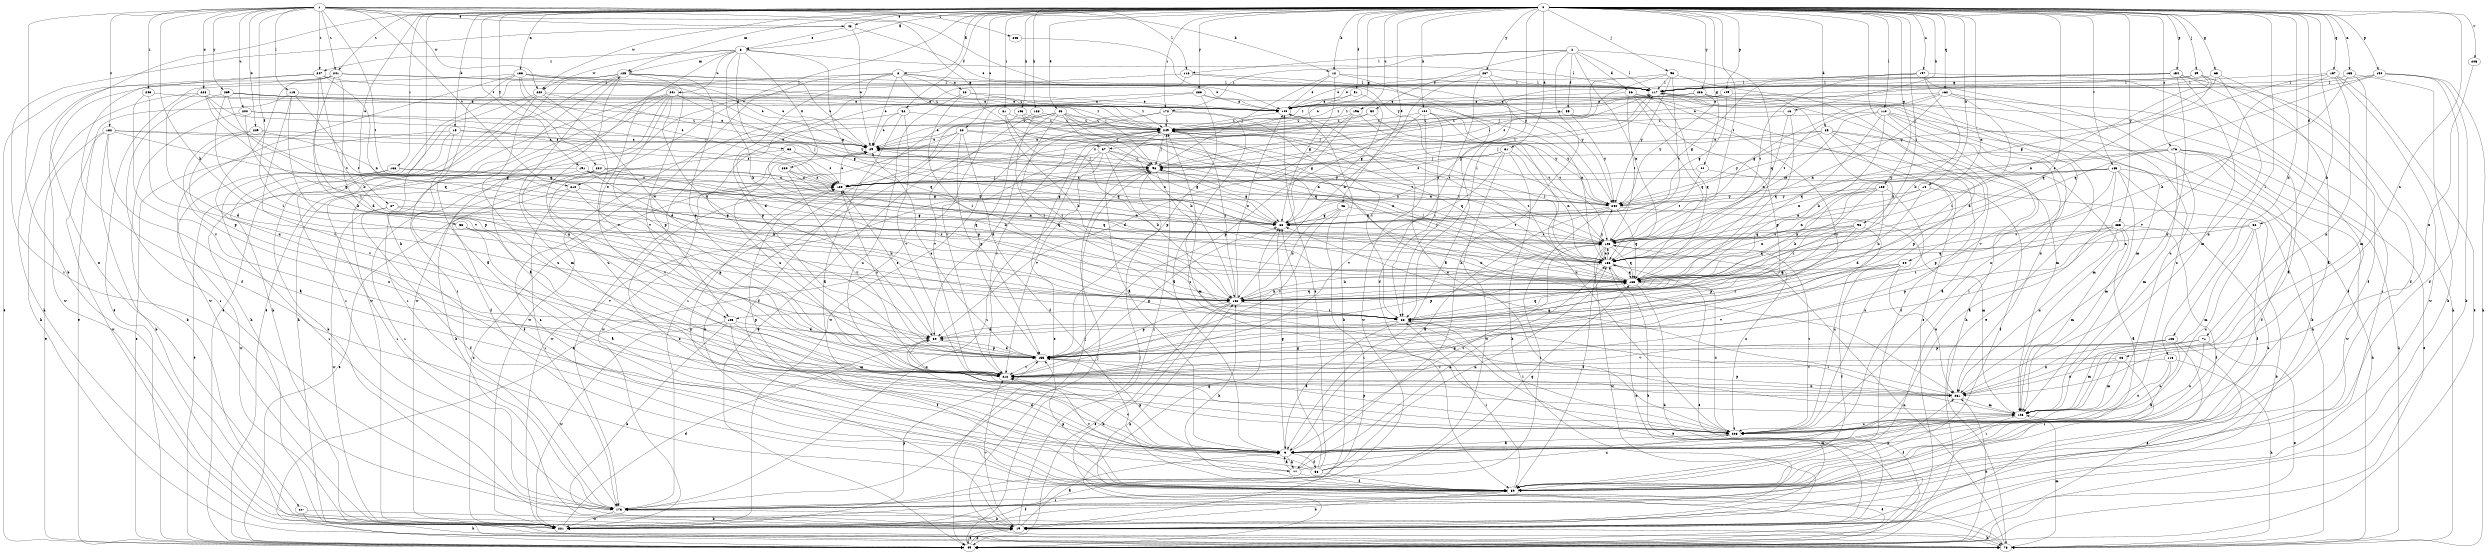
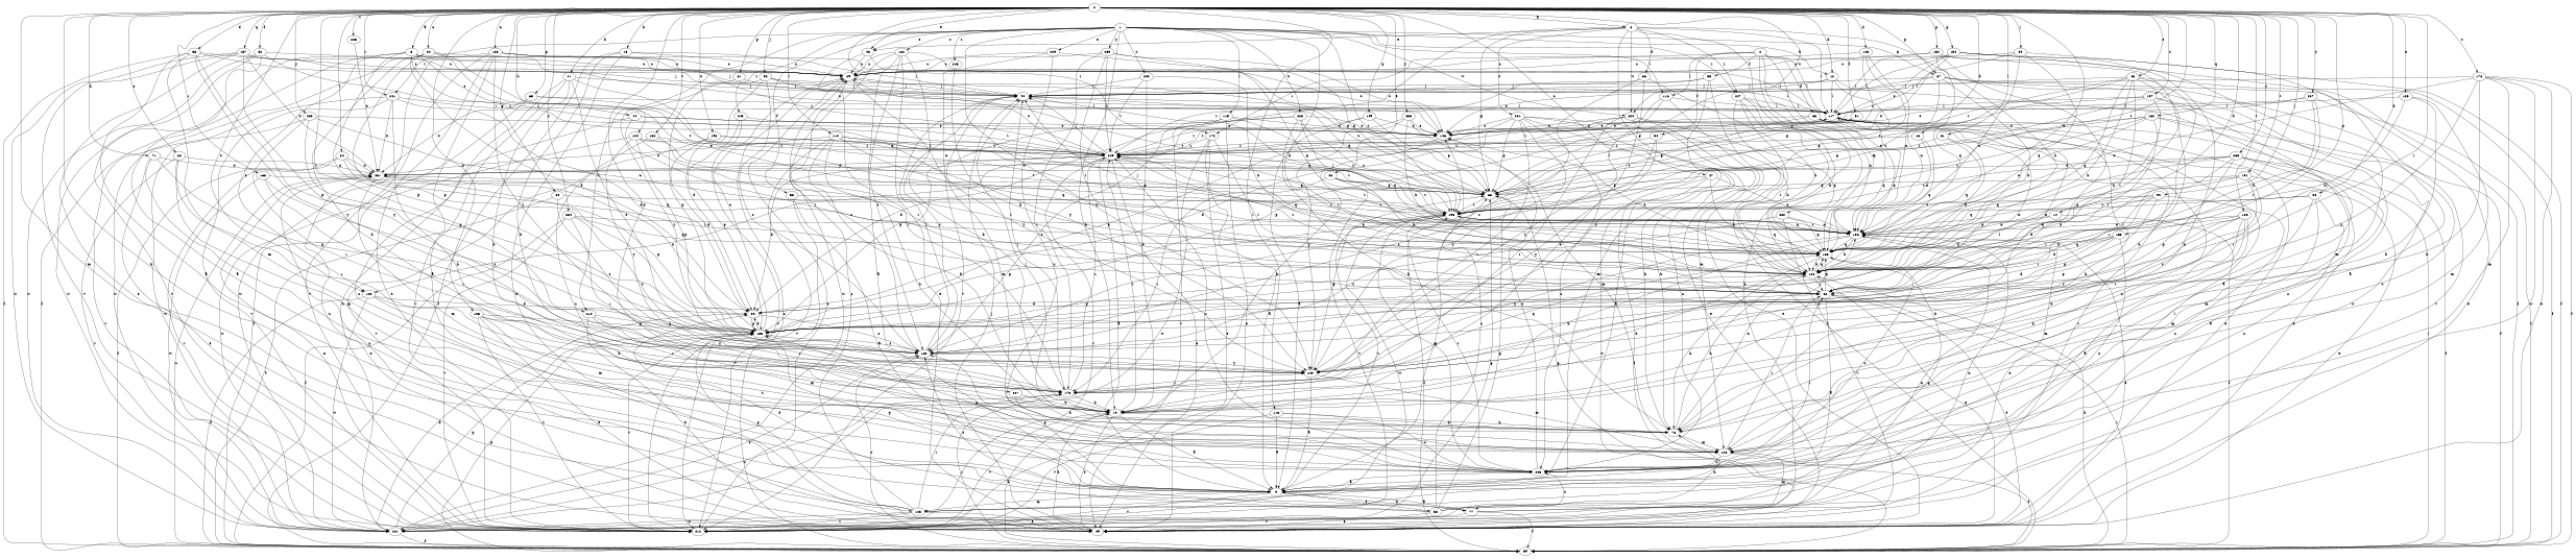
  strict digraph {
    0
    3
    8
    14
    15
    16
    n7 [label=12]
    20
    26
    27
    31
    32
    35
    43
    46
    48
    51
    52
+   61
    64
    65
    67
    71
    77
    81
    84
    88
    89
    92
    93
    103
    104
    105
    110
    113
    125
    133
    135
    136
    145
    149
    150
    153
    154
    157
    162
    168
    172
    176
    185
    188
    191
    193
    196
    197
    205
    210
    220
    227
    233
    234
    235
    236
    237
    241
    108
    247
    117
    38
    68
    201
    230
    28
    29
    39
    98
    146
    155
    221
    249
    240
    59
    19
    49
    163
    9
    212
    126
    173
    231
    183
    203
    78
    1
    53
    115
    116
    182
    200
    228
    229
    239
    243
    245
    2
    36
    54
    55
    58
    0 -> 3 [label=a]
    0 -> 8 [label=a]
    0 -> 14 [label=b]
    0 -> 15 [label=b]
    0 -> 16 [label=b]
    0 -> n7 [label=b]
    0 -> 20 [label=c]
    0 -> 26 [label=c]
    0 -> 27 [label=c]
    0 -> 31 [label=d]
    0 -> 32 [label=d]
    0 -> 35 [label=d]
    0 -> 43 [label=e]
    0 -> 46 [label=e]
    0 -> 48 [label=e]
    0 -> 51 [label=f]
    0 -> 52 [label=f]
+   0 -> 61 [label=g]
    0 -> 64 [label=g]
    0 -> 65 [label=g]
    0 -> 67 [label=g]
    0 -> 71 [label=h]
    0 -> 77 [label=h]
    0 -> 81 [label=i]
    0 -> 84 [label=i]
    0 -> 88 [label=i]
    0 -> 89 [label=j]
    0 -> 92 [label=j]
    0 -> 93 [label=j]
    0 -> 103 [label=k]
    0 -> 104 [label=k]
    0 -> 105 [label=k]
    0 -> 110 [label=l]
    0 -> 113 [label=l]
    0 -> 125 [label=m]
    0 -> 133 [label=n]
    0 -> 135 [label=n]
    0 -> 136 [label=n]
    0 -> 145 [label=o]
    0 -> 149 [label=p]
    0 -> 150 [label=p]
    0 -> 153 [label=p]
    0 -> 154 [label=p]
    0 -> 157 [label=q]
    0 -> 162 [label=q]
    0 -> 168 [label=r]
    0 -> 172 [label=r]
    0 -> 176 [label=s]
    0 -> 185 [label=t]
-   0 -> 188 [label=k]
+   0 -> 188 [label=t]
    0 -> 191 [label=t]
    0 -> 193 [label=t]
    0 -> 196 [label=u]
    0 -> 197 [label=u]
    0 -> 205 [label=v]
    0 -> 210 [label=v]
    0 -> 220 [label=w]
    0 -> 227 [label=x]
    0 -> 233 [label=y]
    0 -> 234 [label=y]
    0 -> 235 [label=y]
    0 -> 236 [label=y]
    0 -> 237 [label=y]
    0 -> 241 [label=z]
-   48 -> 3 [label=e]
+   3 -> 48 [label=e]
    3 -> 125 [label=m]
    3 -> 145 [label=o]
    3 -> 220 [label=w]
    3 -> 108 [label=k]
    3 -> 247 [label=z]
    3 -> 117 [label=l]
    3 -> 38 [label=d]
    3 -> 68 [label=g]
    3 -> 201 [label=u]
    3 -> 230 [label=x]
    8 -> 145 [label=o]
    8 -> 28 [label=c]
    8 -> 29 [label=c]
    8 -> 39 [label=d]
    8 -> 98 [label=j]
    8 -> 146 [label=o]
    8 -> 155 [label=p]
    8 -> 221 [label=w]
    8 -> 249 [label=z]
    14 -> 136 [label=n]
    14 -> 108 [label=k]
-   14 -> 240 [label=y]
    14 -> 59 [label=f]
    15 -> 29 [label=c]
    15 -> 98 [label=j]
    15 -> 59 [label=f]
    15 -> 19 [label=b]
    15 -> 49 [label=e]
    16 -> 136 [label=n]
    16 -> 249 [label=z]
    16 -> 163 [label=q]
    n7 -> 117 [label=l]
    n7 -> 68 [label=g]
    n7 -> 98 [label=j]
    n7 -> 146 [label=o]
    n7 -> 9 [label=a]
    20 -> 136 [label=n]
    20 -> 193 [label=t]
    20 -> 29 [label=c]
    20 -> 155 [label=p]
    20 -> 221 [label=w]
    20 -> 59 [label=f]
    20 -> 19 [label=b]
    26 -> 212 [label=v]
    26 -> 126 [label=m]
    26 -> 173 [label=r]
    26 -> 231 [label=x]
+   27 -> 136 [label=n]
    27 -> 108 [label=k]
    27 -> 68 [label=g]
    27 -> 221 [label=w]
    27 -> 59 [label=f]
    31 -> 136 [label=n]
    31 -> 98 [label=j]
    31 -> 221 [label=w]
    31 -> 19 [label=b]
    31 -> 212 [label=v]
    31 -> 183 [label=s]
    32 -> 136 [label=n]
    32 -> 193 [label=t]
    32 -> 19 [label=b]
    32 -> 126 [label=m]
    32 -> 203 [label=u]
    35 -> 29 [label=c]
    35 -> 98 [label=j]
    35 -> 155 [label=p]
    35 -> 240 [label=y]
    35 -> 59 [label=f]
    35 -> 9 [label=a]
    35 -> 126 [label=m]
    43 -> 88 [label=i]
    43 -> 193 [label=t]
    43 -> 108 [label=k]
    43 -> 98 [label=j]
    43 -> 155 [label=p]
    43 -> 249 [label=z]
    43 -> 59 [label=f]
    43 -> 163 [label=q]
    43 -> 173 [label=r]
    46 -> 193 [label=t]
    46 -> 108 [label=k]
    46 -> 68 [label=g]
    46 -> 212 [label=v]
    46 -> 173 [label=r]
    48 -> 29 [label=c]
    48 -> 146 [label=o]
    48 -> 173 [label=r]
    51 -> 68 [label=g]
    51 -> 146 [label=o]
    51 -> 249 [label=z]
    52 -> 29 [label=c]
    52 -> 221 [label=w]
    52 -> 249 [label=z]
    52 -> 9 [label=a]
    52 -> 212 [label=v]
+   61 -> 98 [label=j]
+   61 -> 155 [label=p]
    64 -> 193 [label=t]
    64 -> 59 [label=f]
    64 -> 183 [label=s]
    65 -> 117 [label=l]
    65 -> 68 [label=g]
    65 -> 59 [label=f]
    65 -> 231 [label=x]
    67 -> 136 [label=n]
    67 -> 108 [label=k]
    67 -> 68 [label=g]
    67 -> 98 [label=j]
    67 -> 221 [label=w]
    67 -> 49 [label=e]
    67 -> 212 [label=v]
    71 -> 155 [label=p]
    71 -> 49 [label=e]
    71 -> 231 [label=x]
    71 -> 203 [label=u]
    77 -> 136 [label=n]
    77 -> 59 [label=f]
    77 -> 9 [label=a]
    77 -> 212 [label=v]
    77 -> 126 [label=m]
    81 -> 108 [label=k]
    81 -> 249 [label=z]
    81 -> 163 [label=q]
    84 -> 88 [label=i]
    84 -> 59 [label=f]
    84 -> 163 [label=q]
    84 -> 212 [label=v]
    84 -> 231 [label=x]
    88 -> 39 [label=d]
    88 -> 49 [label=e]
    88 -> 163 [label=q]
    88 -> 9 [label=a]
    89 -> 136 [label=n]
-   89 -> 117 [label=g]
+   89 -> 117 [label=l]
    89 -> 29 [label=c]
    89 -> 163 [label=q]
    89 -> 9 [label=a]
    92 -> 88 [label=i]
    92 -> 136 [label=n]
    92 -> 193 [label=t]
    92 -> 155 [label=p]
    92 -> 163 [label=q]
    92 -> 203 [label=u]
    93 -> 193 [label=t]
    93 -> 117 [label=l]
    93 -> 39 [label=d]
    93 -> 98 [label=j]
    93 -> 240 [label=y]
    93 -> 183 [label=s]
    103 -> 136 [label=n]
    103 -> 193 [label=t]
    103 -> 29 [label=c]
    103 -> 249 [label=z]
    104 -> 88 [label=i]
    104 -> 193 [label=t]
    104 -> 155 [label=p]
    104 -> 221 [label=w]
    104 -> 249 [label=z]
    104 -> 240 [label=y]
    105 -> 155 [label=p]
    105 -> 49 [label=e]
    105 -> 212 [label=v]
    105 -> 126 [label=m]
    105 -> 173 [label=r]
    105 -> 203 [label=u]
    110 -> 193 [label=t]
    110 -> 108 [label=k]
    110 -> 249 [label=z]
    110 -> 19 [label=b]
    110 -> 163 [label=q]
    110 -> 212 [label=v]
    110 -> 231 [label=x]
    110 -> 78 [label=h]
    113 -> 9 [label=a]
    113 -> 212 [label=v]
    113 -> 203 [label=u]
    113 -> 78 [label=h]
    125 -> 117 [label=l]
    125 -> 29 [label=c]
    125 -> 155 [label=p]
    125 -> 221 [label=w]
    125 -> 49 [label=e]
    125 -> 212 [label=v]
    125 -> 173 [label=r]
    125 -> 231 [label=x]
    125 -> 78 [label=h]
    133 -> 117 [label=l]
    133 -> 29 [label=c]
    133 -> 221 [label=w]
    133 -> 249 [label=z]
    133 -> 49 [label=e]
    133 -> 9 [label=a]
    133 -> 212 [label=v]
    133 -> 183 [label=s]
    135 -> 108 [label=k]
    135 -> 117 [label=l]
    135 -> 19 [label=b]
    135 -> 126 [label=m]
    136 -> 193 [label=t]
    136 -> 108 [label=k]
    136 -> 98 [label=j]
    136 -> 249 [label=z]
    136 -> 240 [label=y]
    136 -> 19 [label=b]
    136 -> 49 [label=e]
    136 -> 163 [label=q]
    145 -> 39 [label=d]
    145 -> 221 [label=w]
    145 -> 59 [label=f]
    145 -> 19 [label=b]
    145 -> 126 [label=m]
    149 -> 68 [label=g]
    149 -> 146 [label=o]
    149 -> 249 [label=z]
    149 -> 9 [label=a]
    150 -> 117 [label=l]
    150 -> 29 [label=c]
    150 -> 59 [label=f]
    150 -> 19 [label=b]
    150 -> 163 [label=q]
    150 -> 78 [label=h]
    153 -> 88 [label=i]
    153 -> 108 [label=k]
    153 -> 39 [label=d]
    153 -> 240 [label=y]
    153 -> 163 [label=q]
    153 -> 203 [label=u]
    154 -> 117 [label=l]
    154 -> 29 [label=c]
    154 -> 146 [label=o]
    154 -> 59 [label=f]
    154 -> 126 [label=m]
    154 -> 231 [label=x]
    154 -> 78 [label=h]
    157 -> 117 [label=l]
-   241 -> 29 [label=c]
+   157 -> 29 [label=c]
    157 -> 221 [label=w]
    157 -> 240 [label=y]
    157 -> 49 [label=e]
    157 -> 212 [label=v]
    157 -> 231 [label=x]
    162 -> 88 [label=i]
    162 -> 136 [label=n]
    162 -> 193 [label=t]
    162 -> 68 [label=g]
    162 -> 146 [label=o]
    162 -> 59 [label=f]
    162 -> 203 [label=u]
    168 -> 68 [label=g]
    168 -> 221 [label=w]
    168 -> 173 [label=r]
    168 -> 183 [label=s]
    172 -> 88 [label=i]
    172 -> 221 [label=w]
    172 -> 249 [label=z]
    172 -> 49 [label=e]
    172 -> 9 [label=a]
    176 -> 136 [label=n]
    176 -> 98 [label=j]
    176 -> 221 [label=w]
    176 -> 240 [label=y]
    176 -> 59 [label=f]
    176 -> 49 [label=e]
    176 -> 126 [label=m]
    176 -> 78 [label=h]
    185 -> 136 [label=n]
    185 -> 108 [label=k]
    185 -> 155 [label=p]
    185 -> 19 [label=b]
    185 -> 9 [label=a]
    185 -> 126 [label=m]
    185 -> 183 [label=s]
    185 -> 78 [label=h]
    188 -> 88 [label=i]
    188 -> 249 [label=z]
    188 -> 212 [label=v]
    191 -> 108 [label=k]
    191 -> 68 [label=g]
    191 -> 49 [label=e]
    191 -> 163 [label=q]
    191 -> 173 [label=r]
    191 -> 183 [label=s]
    193 -> 136 [label=n]
    193 -> 155 [label=p]
    193 -> 221 [label=w]
    193 -> 59 [label=f]
    193 -> 163 [label=q]
    193 -> 203 [label=u]
    196 -> 68 [label=g]
    196 -> 39 [label=d]
    196 -> 249 [label=z]
    196 -> 203 [label=u]
    197 -> 193 [label=t]
    197 -> 108 [label=k]
    197 -> 117 [label=l]
    197 -> 68 [label=g]
    197 -> 173 [label=r]
    197 -> 203 [label=u]
    205 -> 231 [label=x]
    210 -> 155 [label=p]
    210 -> 240 [label=y]
    210 -> 49 [label=e]
    210 -> 173 [label=r]
    220 -> 39 [label=d]
    220 -> 146 [label=o]
    220 -> 163 [label=q]
    220 -> 173 [label=r]
    220 -> 203 [label=u]
    220 -> 78 [label=h]
    227 -> 19 [label=b]
    227 -> 78 [label=h]
    233 -> 136 [label=n]
    233 -> 146 [label=o]
    233 -> 155 [label=p]
    233 -> 212 [label=v]
    233 -> 173 [label=r]
    234 -> 136 [label=n]
    234 -> 59 [label=f]
    234 -> 163 [label=q]
    234 -> 212 [label=v]
    234 -> 173 [label=r]
    234 -> 183 [label=s]
    235 -> 88 [label=i]
    235 -> 193 [label=t]
    235 -> 155 [label=p]
    235 -> 59 [label=f]
    235 -> 163 [label=q]
    235 -> 9 [label=a]
    235 -> 126 [label=m]
    235 -> 231 [label=x]
    236 -> 108 [label=k]
    236 -> 146 [label=o]
    236 -> 249 [label=z]
    236 -> 240 [label=y]
    236 -> 126 [label=m]
    237 -> 88 [label=i]
    237 -> 108 [label=k]
    237 -> 117 [label=l]
    237 -> 146 [label=o]
    237 -> 59 [label=f]
    241 -> 117 [label=l]
    241 -> 39 [label=d]
    241 -> 221 [label=w]
    241 -> 212 [label=v]
    241 -> 231 [label=x]
    241 -> 78 [label=h]
    108 -> 88 [label=i]
    108 -> 146 [label=o]
    108 -> 155 [label=p]
    108 -> 249 [label=z]
    108 -> 49 [label=e]
    108 -> 163 [label=q]
    108 -> 78 [label=h]
    247 -> 88 [label=i]
    247 -> 136 [label=n]
    247 -> 108 [label=k]
    247 -> 117 [label=l]
    247 -> 59 [label=f]
    247 -> 49 [label=e]
    117 -> 146 [label=o]
    117 -> 49 [label=e]
    117 -> 163 [label=q]
    117 -> 203 [label=u]
    117 -> 78 [label=h]
    38 -> 108 [label=k]
    38 -> 98 [label=j]
    38 -> 19 [label=b]
    38 -> 183 [label=s]
    68 -> 193 [label=t]
    68 -> 117 [label=l]
    68 -> 29 [label=c]
    201 -> 108 [label=k]
    201 -> 68 [label=g]
    201 -> 146 [label=o]
    201 -> 155 [label=p]
    201 -> 240 [label=y]
    201 -> 9 [label=a]
    201 -> 173 [label=r]
    201 -> 203 [label=u]
    201 -> 78 [label=h]
    230 -> 136 [label=n]
    230 -> 163 [label=q]
    230 -> 212 [label=v]
    230 -> 183 [label=s]
    28 -> 88 [label=i]
    28 -> 146 [label=o]
    28 -> 249 [label=z]
    28 -> 203 [label=u]
    29 -> 98 [label=j]
    29 -> 240 [label=y]
    39 -> 155 [label=p]
    39 -> 231 [label=x]
    39 -> 183 [label=s]
    98 -> 117 [label=l]
    98 -> 68 [label=g]
    98 -> 126 [label=m]
    98 -> 183 [label=s]
    146 -> 249 [label=z]
    146 -> 19 [label=b]
    155 -> 29 [label=c]
    155 -> 39 [label=d]
    155 -> 212 [label=v]
    155 -> 183 [label=s]
    221 -> 136 [label=n]
    221 -> 39 [label=d]
    221 -> 155 [label=p]
    221 -> 59 [label=f]
    221 -> 183 [label=s]
    249 -> 29 [label=c]
    249 -> 39 [label=d]
    249 -> 98 [label=j]
    249 -> 49 [label=e]
    249 -> 163 [label=q]
    249 -> 9 [label=a]
    249 -> 212 [label=v]
    249 -> 231 [label=x]
    240 -> 68 [label=g]
    240 -> 163 [label=q]
    240 -> 9 [label=a]
    240 -> 126 [label=m]
    240 -> 173 [label=r]
    59 -> 88 [label=i]
    59 -> 108 [label=k]
    59 -> 117 [label=l]
    59 -> 29 [label=c]
    59 -> 155 [label=p]
    59 -> 19 [label=b]
    59 -> 173 [label=r]
-   59 -> 231 [label=x]
+   59 -> 231 [label=c]
    59 -> 183 [label=s]
    19 -> 249 [label=z]
    19 -> 49 [label=e]
    19 -> 9 [label=a]
    19 -> 212 [label=v]
    19 -> 78 [label=h]
    49 -> 68 [label=g]
    49 -> 98 [label=j]
    49 -> 19 [label=b]
    49 -> 231 [label=x]
    163 -> 108 [label=k]
    163 -> 98 [label=j]
    163 -> 249 [label=z]
    163 -> 19 [label=b]
    163 -> 203 [label=u]
    9 -> 77 [label=h]
    9 -> 125 [label=m]
    9 -> 193 [label=t]
    9 -> 68 [label=g]
    9 -> 155 [label=p]
    9 -> 212 [label=v]
    9 -> 183 [label=p]
    9 -> 58 [label=f]
    212 -> 68 [label=g]
    212 -> 29 [label=c]
    212 -> 231 [label=x]
    126 -> 88 [label=i]
    126 -> 59 [label=f]
    126 -> 203 [label=u]
    173 -> 98 [label=j]
    173 -> 221 [label=w]
    173 -> 249 [label=z]
    173 -> 19 [label=b]
    231 -> 68 [label=g]
    231 -> 155 [label=p]
    231 -> 126 [label=m]
    183 -> 117 [label=l]
    183 -> 29 [label=c]
    183 -> 98 [label=j]
    183 -> 240 [label=y]
    203 -> 88 [label=i]
    203 -> 193 [label=t]
    203 -> 146 [label=o]
    203 -> 155 [label=p]
    203 -> 249 [label=z]
    203 -> 9 [label=a]
    78 -> 136 [label=n]
    78 -> 108 [label=k]
    78 -> 98 [label=j]
    78 -> 126 [label=m]
    1 -> n7 [label=b]
    1 -> 48 [label=e]
    1 -> 67 [label=g]
    1 -> 193 [label=t]
    1 -> 210 [label=v]
    1 -> 220 [label=w]
    1 -> 241 [label=z]
    1 -> 108 [label=k]
    1 -> 247 [label=z]
    1 -> 240 [label=y]
    1 -> 19 [label=b]
    1 -> 53 [label=f]
    1 -> 115 [label=l]
    1 -> 116 [label=l]
    1 -> 182 [label=s]
    1 -> 200 [label=u]
    1 -> 228 [label=x]
    1 -> 229 [label=x]
    1 -> 239 [label=y]
    1 -> 243 [label=z]
    1 -> 245 [label=z]
    53 -> 193 [label=t]
    53 -> 9 [label=a]
    53 -> 212 [label=v]
    115 -> 193 [label=t]
    115 -> 146 [label=o]
    115 -> 155 [label=p]
    115 -> 49 [label=e]
    115 -> 212 [label=v]
    116 -> 117 [label=l]
    116 -> 155 [label=p]
    116 -> 240 [label=y]
    116 -> 49 [label=e]
    182 -> 68 [label=g]
    182 -> 29 [label=c]
    182 -> 221 [label=w]
    182 -> 19 [label=b]
    182 -> 49 [label=e]
    182 -> 9 [label=a]
    182 -> 183 [label=s]
    200 -> 108 [label=k]
    200 -> 98 [label=j]
    200 -> 249 [label=z]
    200 -> 19 [label=b]
    228 -> 193 [label=t]
    228 -> 39 [label=d]
    228 -> 146 [label=o]
    228 -> 163 [label=q]
    228 -> 183 [label=s]
    228 -> 78 [label=h]
    229 -> 68 [label=g]
    229 -> 29 [label=c]
    229 -> 212 [label=v]
    229 -> 203 [label=u]
    239 -> 88 [label=i]
    239 -> 29 [label=c]
    239 -> 146 [label=o]
    239 -> 249 [label=z]
    239 -> 163 [label=q]
    239 -> 173 [label=r]
    243 -> 146 [label=o]
    243 -> 155 [label=p]
    243 -> 212 [label=v]
    245 -> 240 [label=y]
    2 -> 77 [label=h]
    2 -> 136 [label=n]
    2 -> 172 [label=r]
    2 -> 117 [label=l]
    2 -> 163 [label=q]
    2 -> 116 [label=l]
    2 -> 36 [label=d]
    2 -> 54 [label=f]
    2 -> 55 [label=f]
    36 -> 193 [label=t]
    36 -> 146 [label=o]
    36 -> 155 [label=p]
    36 -> 49 [label=e]
    36 -> 163 [label=q]
    36 -> 212 [label=v]
    54 -> 249 [label=z]
    54 -> 240 [label=y]
    54 -> 183 [label=s]
    55 -> 98 [label=j]
    55 -> 249 [label=z]
    55 -> 240 [label=y]
    55 -> 126 [label=m]
    58 -> 136 [label=n]
    58 -> 68 [label=g]
    58 -> 39 [label=d]
    58 -> 146 [label=o]
    58 -> 49 [label=e]
    58 -> 163 [label=q]
    58 -> 183 [label=s]
    58 -> 203 [label=u]
  }
